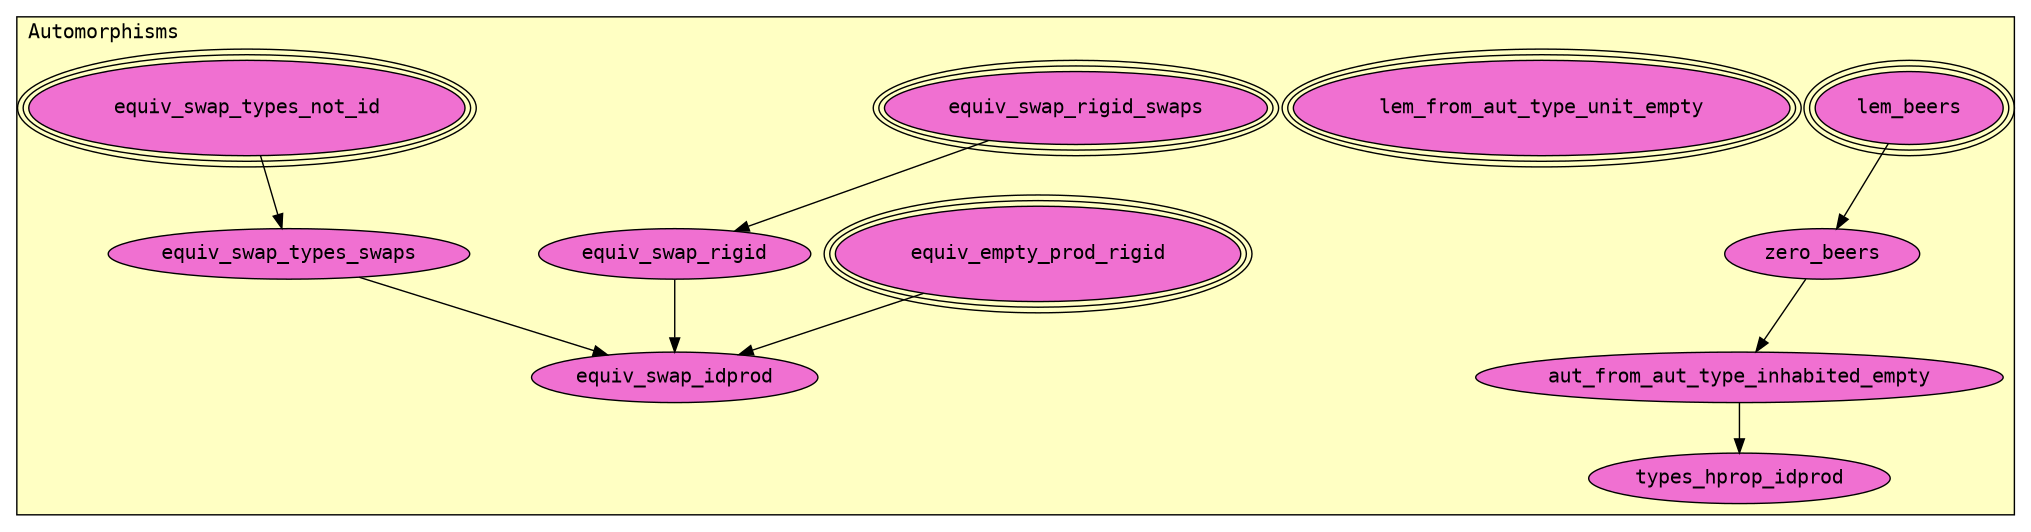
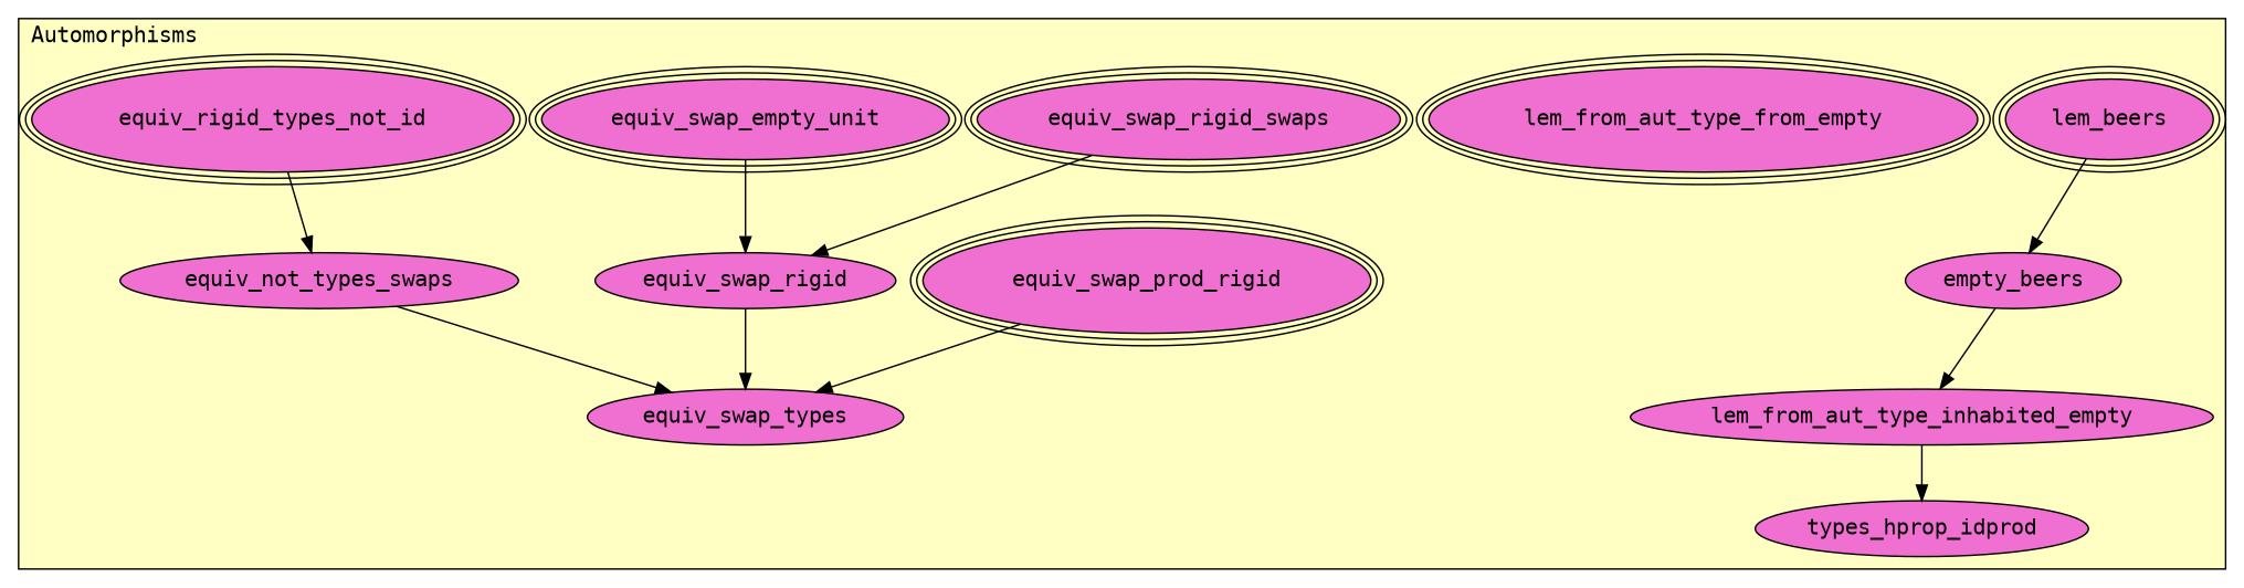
  digraph {
    fontname="DejaVu Sans Mono"
    node [fillcolor="#F070D1" fontname="DejaVu Sans Mono" style=filled]
    edge [fontname="DejaVu Sans Mono"]
    n1 [label=lem_beers peripheries=3]
-   n2 [label=zero_beers]
-   n3 [label=aut_from_aut_type_inhabited_empty]
+   n2 [label=empty_beers]
+   n3 [label=lem_from_aut_type_inhabited_empty]
    n4 [label=types_hprop_idprod]
-   n5 [label=lem_from_aut_type_unit_empty peripheries=3]
-   n6 [label=equiv_empty_prod_rigid peripheries=3]
+   n5 [label=lem_from_aut_type_from_empty peripheries=3]
+   n6 [label=equiv_swap_prod_rigid peripheries=3]
    n7 [label=equiv_swap_rigid_swaps peripheries=3]
+   n8 [label=equiv_swap_empty_unit peripheries=3]
    n9 [label=equiv_swap_rigid]
-   n10 [label=equiv_swap_types_not_id peripheries=3]
-   n11 [label=equiv_swap_types_swaps]
-   n12 [label=equiv_swap_idprod]
+   n10 [label=equiv_rigid_types_not_id peripheries=3]
+   n11 [label=equiv_not_types_swaps]
+   n12 [label=equiv_swap_types]
    subgraph cluster_1 {
      fillcolor="#FFFFC3"
      label=Automorphisms
      labeljust=l
      style=filled
      n1
      n2
      n3
      n4
      n5
      n6
      n7
+     n8
      n9
      n10
      n11
      n12
    }
    n1 -> n2
    n2 -> n3
    n3 -> n4
    n6 -> n12
    n7 -> n9
+   n8 -> n9
    n9 -> n12
    n10 -> n11
    n11 -> n12
  }
